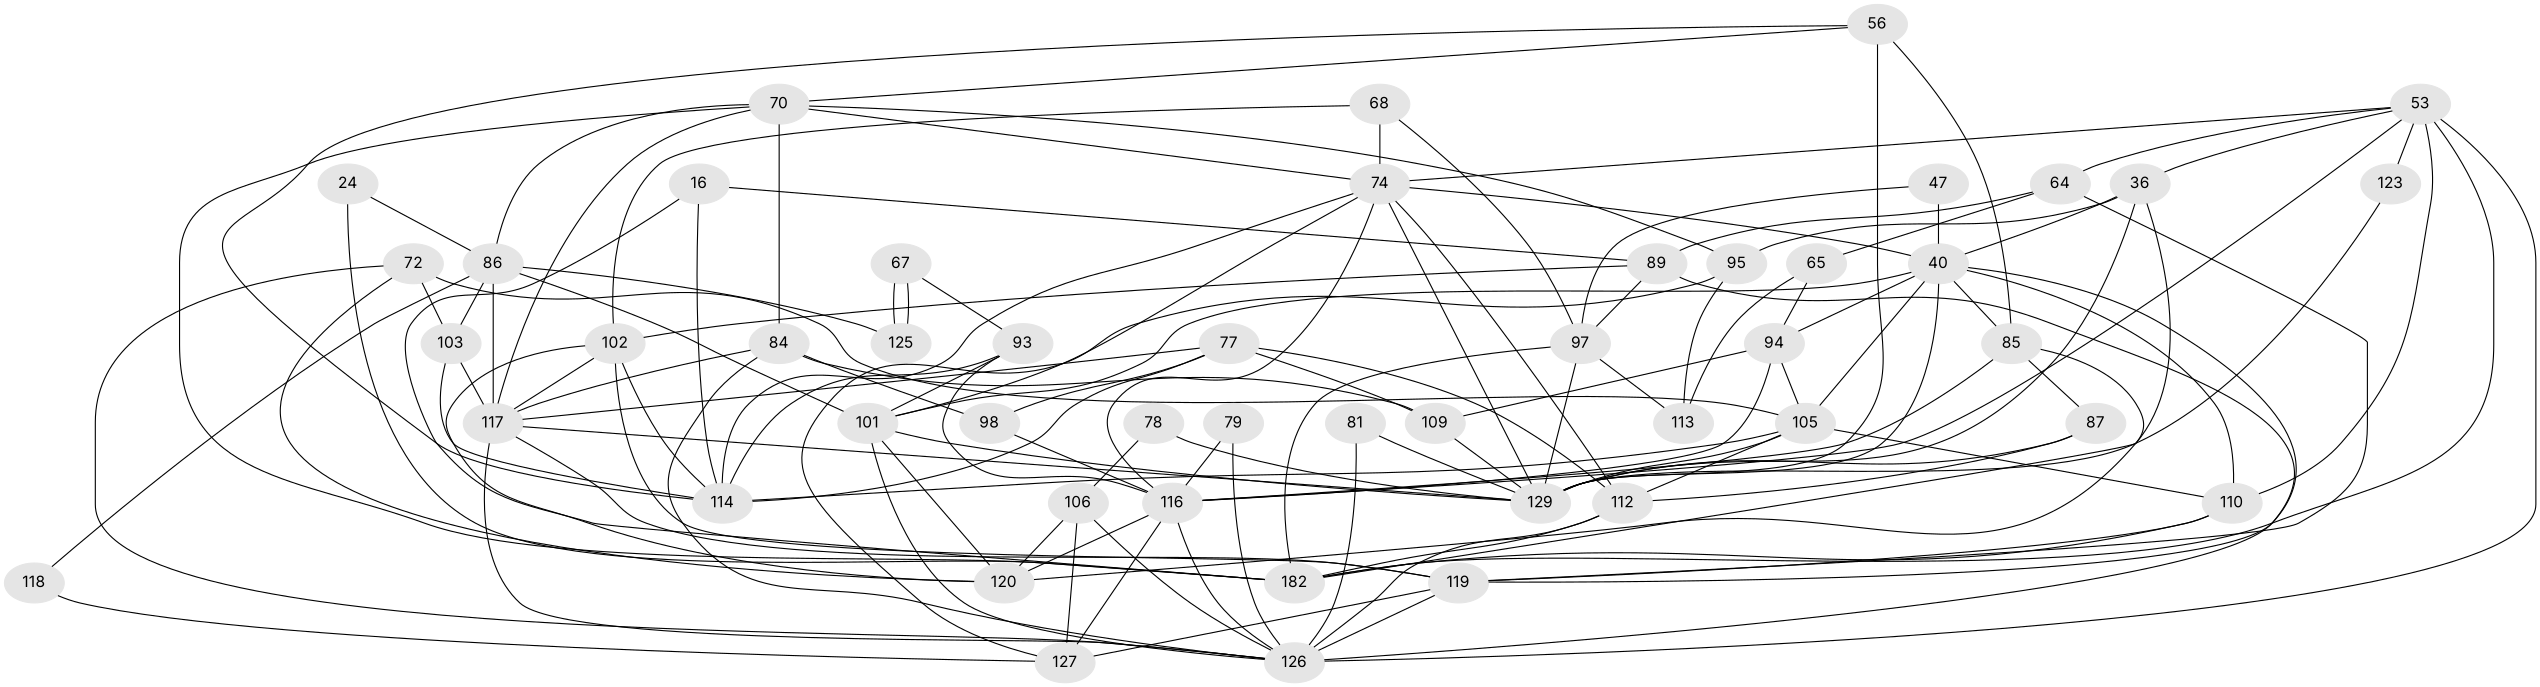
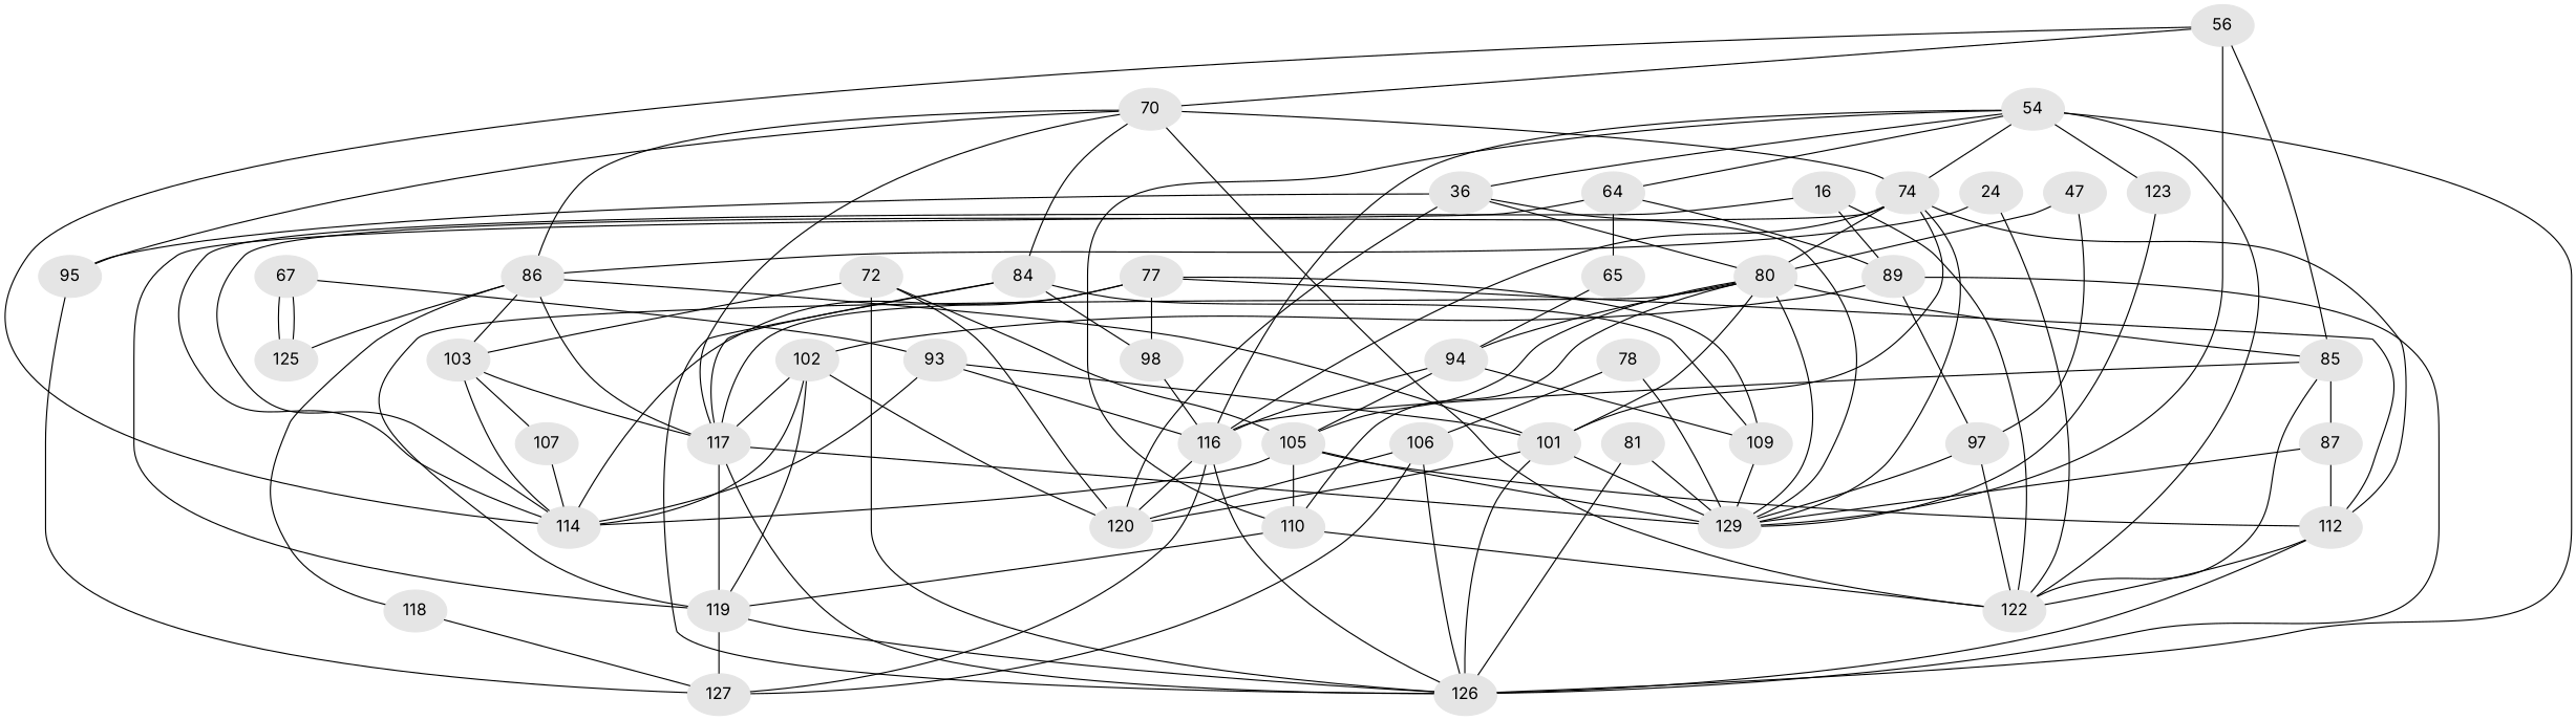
  graph {
    fontname=Inter
    node [color=gray90 fontname=Inter style=filled]
    edge [fontname=Inter]
    89 [super="+5"]
    97 [super="+43"]
    126 [super="+115+45"]
    102 [super="+91+60"]
    16
    114 [super="+33+58"]
-   122 [super="+104" label=182]
+   122 [super="+104"]
    86 [super="+61+49"]
    125
    117 [super="+83+90"]
    103 [super="+1"]
    101 [super="+62"]
    118
    24
-   80 [super="+36+55" label=40]
+   80 [super="+36+55"]
    85 [super="+82"]
    129 [super="+4+121+50+124"]
    110 [super="+88"]
    119 [super="+15+99"]
    94
    105 [super="+34+100"]
    47
-   113
    70 [super="+48"]
    74 [super="+46+73"]
    84 [super="+29"]
    95 [super="+2"]
    n28 [label=56]
    116 [super="+3+13+111"]
    87 [super="+71"]
-   54 [super="+14+39+53" label=53]
+   54 [super="+14+39+53"]
    64 [super="+12"]
    n33 [label=36 super="+42"]
    123
    65
    112 [super="+66+108"]
    120
    127
    109 [super="+63"]
    93 [super="+25+75"]
    67
-   68
    98
+   107
    72
    77 [super="+59"]
    106 [super="+69+96"]
    78
-   79
    81 [super="+6+8"]
    89 -- 97
    89 -- 126
    89 -- 102
    97 -- 122
    97 -- 129 [weight=2]
-   97 -- 113
    102 -- 114 [weight=4]
    102 -- 117
    102 -- 119 [weight=2]
    102 -- 120
    16 -- 89
    16 -- 114
    16 -- 122
    86 -- 125
    86 -- 117
    86 -- 103
    86 -- 101 [weight=2]
    86 -- 118
    117 -- 126
    117 -- 129 [weight=3]
    117 -- 119 [weight=2]
    103 -- 114
    103 -- 117 [weight=2]
+   103 -- 107
    101 -- 126 [weight=2]
    101 -- 129
    101 -- 120
    118 -- 127
    24 -- 122
    24 -- 86
    80 -- 101 [weight=3]
    80 -- 85
    80 -- 129 [weight=2]
    80 -- 110
    80 -- 119
    80 -- 94
    80 -- 105
    85 -- 122
    85 -- 116 [weight=3]
    85 -- 87
    110 -- 122 [weight=2]
    110 -- 119
    119 -- 126
    119 -- 127
    94 -- 105
    94 -- 116
    94 -- 109
    105 -- 114
    105 -- 129 [weight=3]
    105 -- 110 [weight=3]
    105 -- 112
    47 -- 97
    47 -- 80
    70 -- 122 [weight=2]
    70 -- 86
    70 -- 117
    70 -- 74 [weight=2]
    70 -- 84 [weight=2]
    70 -- 95
    74 -- 114
    74 -- 101
    74 -- 80
    74 -- 129
    74 -- 116 [weight=2]
    74 -- 112 [weight=3]
    84 -- 126
    84 -- 117 [weight=2]
    84 -- 109 [weight=2]
    84 -- 98
-   95 -- 113
    95 -- 127
    n28 -- 114
    n28 -- 85
    n28 -- 129 [weight=2]
    n28 -- 70
    116 -- 126
    116 -- 120
    116 -- 127
    87 -- 129
    87 -- 112
    54 -- 126 [weight=3]
    54 -- 122
    54 -- 110
    54 -- 74
    54 -- 116
    54 -- 64
    54 -- n33
    54 -- 123
    64 -- 89
    64 -- 119
    64 -- 65 [weight=2]
    n33 -- 80
    n33 -- 129
    n33 -- 95
    n33 -- 120 [weight=2]
    123 -- 129
    65 -- 94
-   65 -- 113
    112 -- 126 [weight=2]
    112 -- 122
    109 -- 129 [weight=2]
    93 -- 114 [weight=2]
    93 -- 101 [weight=2]
    93 -- 116
    67 -- 125
    67 -- 125
    67 -- 93
-   68 -- 97
-   68 -- 102
-   68 -- 74
    98 -- 116
+   107 -- 114
    72 -- 126
    72 -- 103 [weight=2]
    72 -- 105
    72 -- 120
    77 -- 114
    77 -- 117
    77 -- 112
    77 -- 109
    77 -- 98
    106 -- 126 [weight=2]
    106 -- 120 [weight=2]
    106 -- 127
    78 -- 129
    78 -- 106
-   79 -- 126
-   79 -- 116
    81 -- 126 [weight=2]
    81 -- 129 [weight=4]
  }
